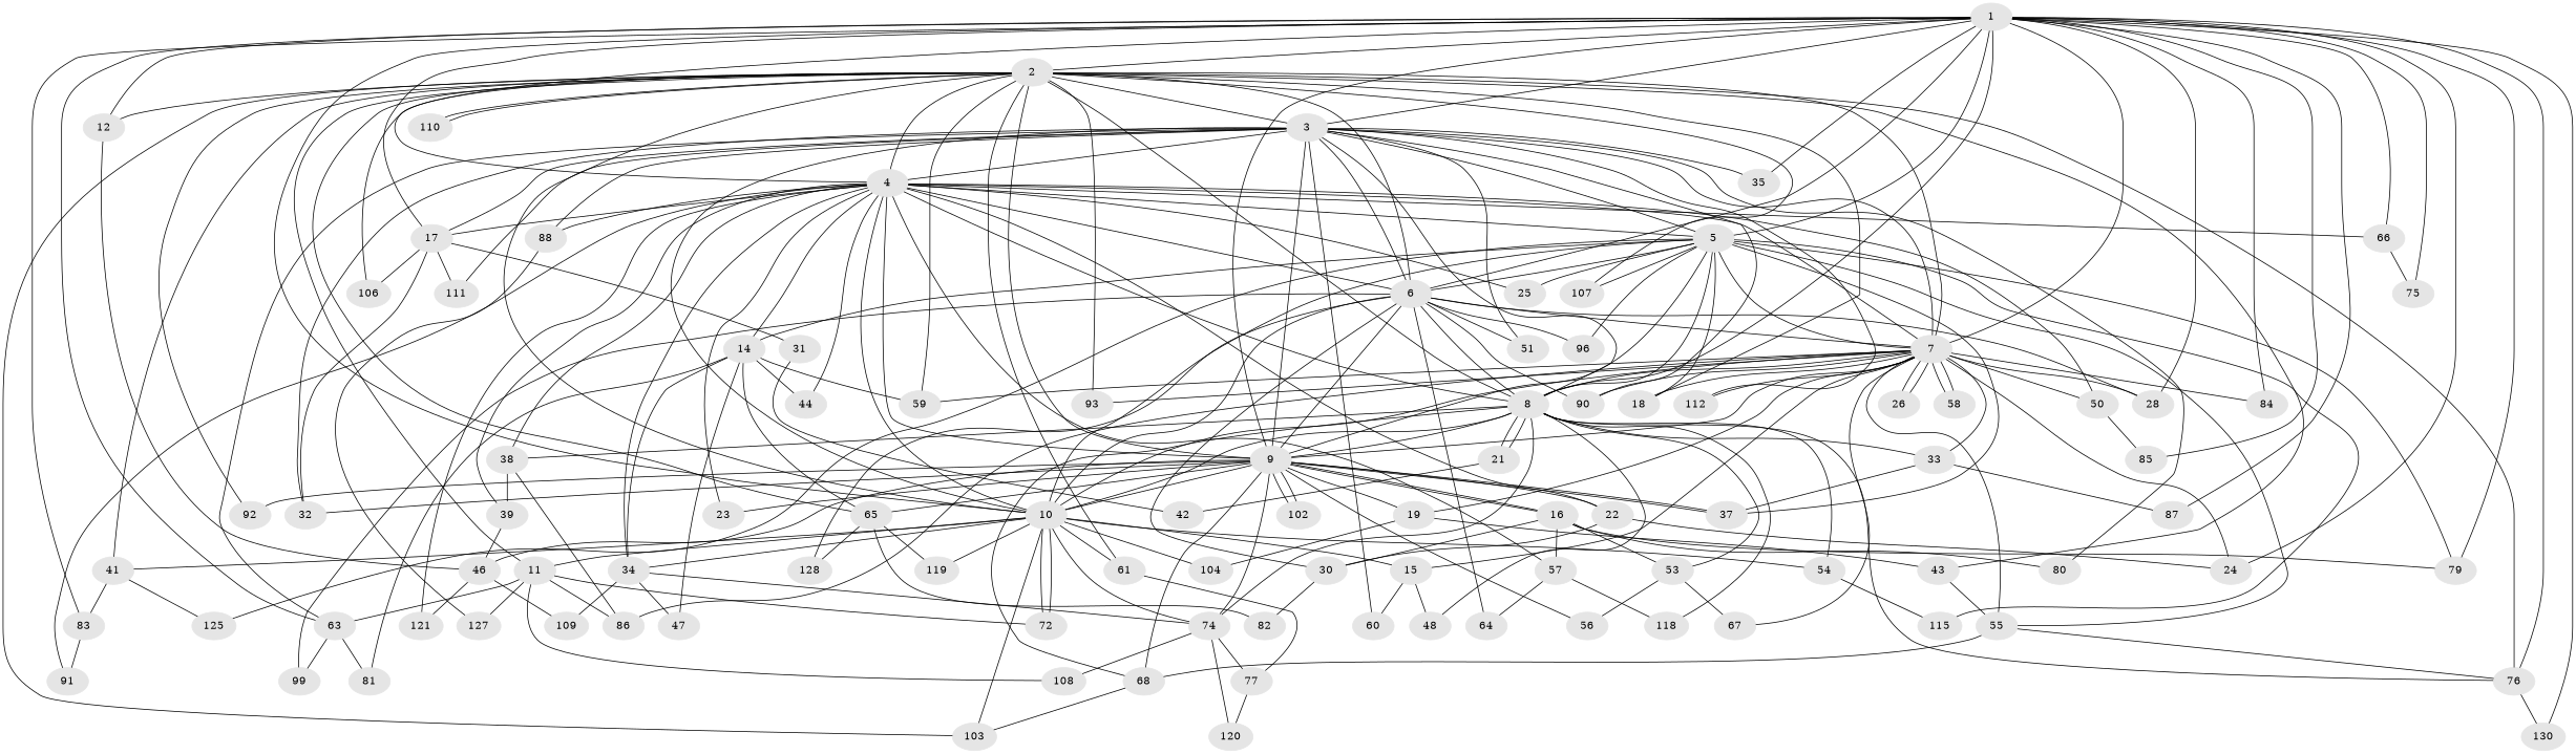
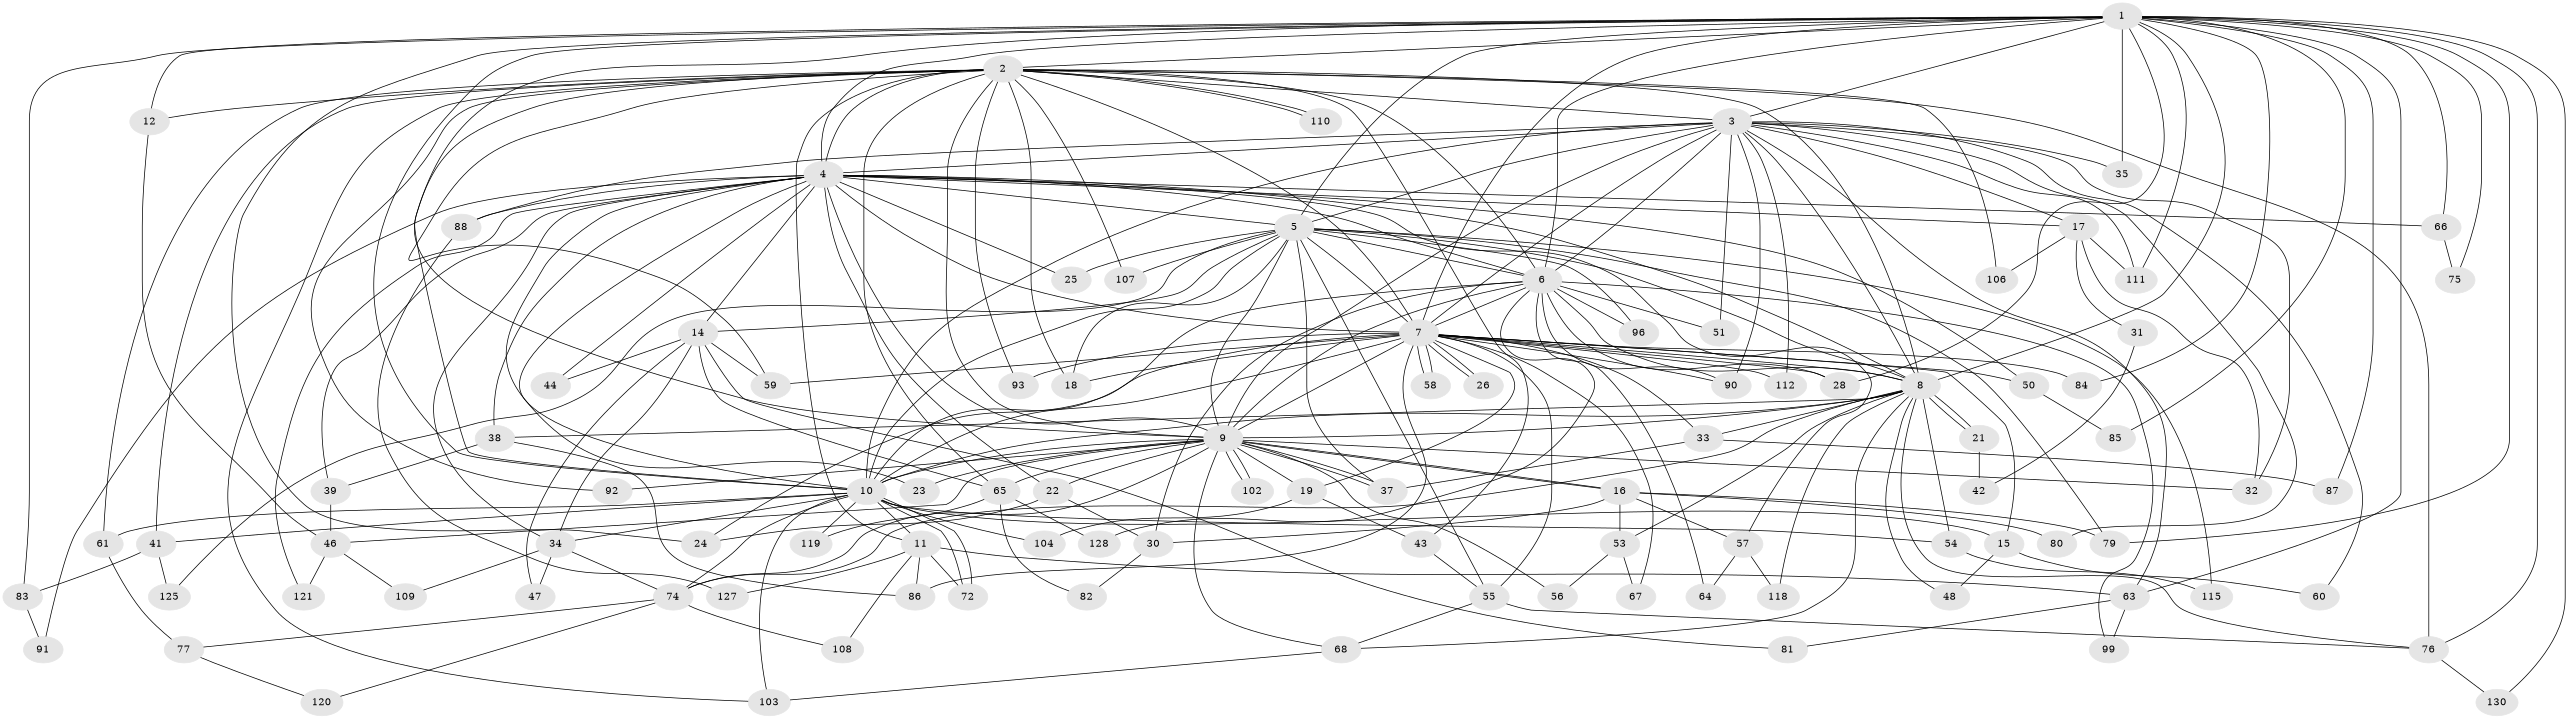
  graph {
    node [color=gray90 style=filled]
    1 [super="+40"]
    2 [super="+49"]
    3 [super="+73"]
    4 [super="+97"]
    5 [super="+29"]
    6 [super="+45"]
    7 [super="+20"]
    8 [super="+98"]
    9 [super="+27"]
    10 [super="+13"]
    12
    17 [super="+62"]
    24 [super="+69"]
    28
    35
    63 [super="+70"]
    66
    75
    76 [super="+126"]
    79 [super="+105"]
    83
    84
    85
    87
    130
    11
    18 [super="+71"]
    41
    43 [super="+129"]
    59 [super="+124"]
    61
    65 [super="+78"]
    92
    93
    103 [super="+113"]
    106
    107
    110
    32 [super="+116"]
    51
    60
    80
    88
    90 [super="+117"]
    111
    112
    14 [super="+89"]
    22
    23
    25
    34 [super="+36"]
    38
    39
    44
    50
    57
    91
    121
    37 [super="+131"]
    55 [super="+114"]
    96
    115
    125
    30
    64
    99
    128
    15
    19
    26
    33 [super="+101"]
    58
    67
    86
    21
    48
    53
    54 [super="+122"]
    68 [super="+94"]
    74 [super="+95"]
    118
    16 [super="+52"]
    46 [super="+123"]
    56
    102
    72 [super="+100"]
    104
    119
    31
    81
    108
    127
    77
    82
    47
    109
    42
    120
    1 -- 2 [weight=2]
    1 -- 3
    1 -- 4
    1 -- 5
    1 -- 6
    1 -- 7
    1 -- 8
    1 -- 9
    1 -- 10
    1 -- 12
-   1 -- 17
+   1 -- 111
    1 -- 24
    1 -- 28
    1 -- 35
    1 -- 63
    1 -- 66
    1 -- 75
    1 -- 76
    1 -- 79
    1 -- 83
    1 -- 84
    1 -- 85
    1 -- 87
    1 -- 130
    2 -- 3
    2 -- 4
    2 -- 6
    2 -- 7
    2 -- 8
    2 -- 9 [weight=2]
    2 -- 10
    2 -- 12
    2 -- 76
    2 -- 11
    2 -- 18
    2 -- 41
    2 -- 43
    2 -- 59
    2 -- 61
    2 -- 65
    2 -- 92
    2 -- 93
    2 -- 103
    2 -- 106
    2 -- 107
    2 -- 110
    2 -- 110
    3 -- 4 [weight=2]
    3 -- 5
    3 -- 6
    3 -- 7
    3 -- 8
    3 -- 9
    3 -- 10 [weight=2]
    3 -- 17
    3 -- 35
    3 -- 63
    3 -- 32
    3 -- 51
    3 -- 60
    3 -- 80
    3 -- 88
    3 -- 90
    3 -- 111
    3 -- 112
    4 -- 5 [weight=2]
    4 -- 6
    4 -- 7
    4 -- 8
    4 -- 9
    4 -- 10
    4 -- 17
    4 -- 66
    4 -- 88
    4 -- 14
    4 -- 22
    4 -- 23
    4 -- 25
    4 -- 34
    4 -- 38
    4 -- 39
    4 -- 44
    4 -- 50
    4 -- 57
    4 -- 91
    4 -- 121
    5 -- 6
    5 -- 7 [weight=2]
    5 -- 8
    5 -- 9 [weight=2]
    5 -- 10
    5 -- 79
    5 -- 18
    5 -- 107
    5 -- 14
    5 -- 25
    5 -- 37
    5 -- 55
    5 -- 96
    5 -- 115
    5 -- 125
    6 -- 7
    6 -- 8
    6 -- 9
    6 -- 10 [weight=2]
    6 -- 28
    6 -- 51
    6 -- 90
    6 -- 96
    6 -- 30
    6 -- 64
    6 -- 99
    6 -- 128
    7 -- 8
    7 -- 9
    7 -- 10
    7 -- 24
    7 -- 28
    7 -- 84
    7 -- 18
    7 -- 59
    7 -- 93
    7 -- 90
    7 -- 112
    7 -- 50
    7 -- 55
    7 -- 15
    7 -- 19
    7 -- 26
    7 -- 26
    7 -- 33
    7 -- 58
    7 -- 58
    7 -- 67
    7 -- 86
    8 -- 9
    8 -- 10
    8 -- 76
    8 -- 38
    8 -- 33
    8 -- 21
    8 -- 21
    8 -- 48
    8 -- 53
    8 -- 54
    8 -- 68
    8 -- 74
    8 -- 118
    9 -- 10
    9 -- 65
    9 -- 92
    9 -- 32
    9 -- 22
    9 -- 23
    9 -- 37
    9 -- 37
    9 -- 19
    9 -- 68
    9 -- 74
    9 -- 16
    9 -- 16
    9 -- 46
    9 -- 56
    9 -- 102
    9 -- 102
    10 -- 11
    10 -- 41
    10 -- 61
    10 -- 103
    10 -- 34
    10 -- 15
    10 -- 54 [weight=2]
    10 -- 74
    10 -- 72
    10 -- 72
    10 -- 104
    10 -- 119
    12 -- 46
    17 -- 106
    17 -- 32
    17 -- 111
    17 -- 31
    63 -- 99
    63 -- 81
    66 -- 75
    76 -- 130
    83 -- 91
    11 -- 63
    11 -- 86
    11 -- 72
    11 -- 108
    11 -- 127
    41 -- 83
    41 -- 125
    43 -- 55
    61 -- 77
    65 -- 128
    65 -- 119
    65 -- 82
    88 -- 127
    14 -- 59 [weight=2]
    14 -- 65
    14 -- 34
    14 -- 44
    14 -- 81
    14 -- 47
    22 -- 24
    22 -- 30
    34 -- 74
    34 -- 47
    34 -- 109
    38 -- 39
    38 -- 86
    39 -- 46
    50 -- 85
    57 -- 64
    57 -- 118
    55 -- 76
    55 -- 68
    30 -- 82
    15 -- 60
    15 -- 48
    19 -- 43
    19 -- 104
    33 -- 87
    33 -- 37
    21 -- 42
    53 -- 67
    53 -- 56
    54 -- 115
    68 -- 103
    74 -- 108
    74 -- 77
    74 -- 120
    16 -- 79
    16 -- 80
    16 -- 57
    16 -- 30
    16 -- 53
    46 -- 121
    46 -- 109
    31 -- 42
    77 -- 120
  }
